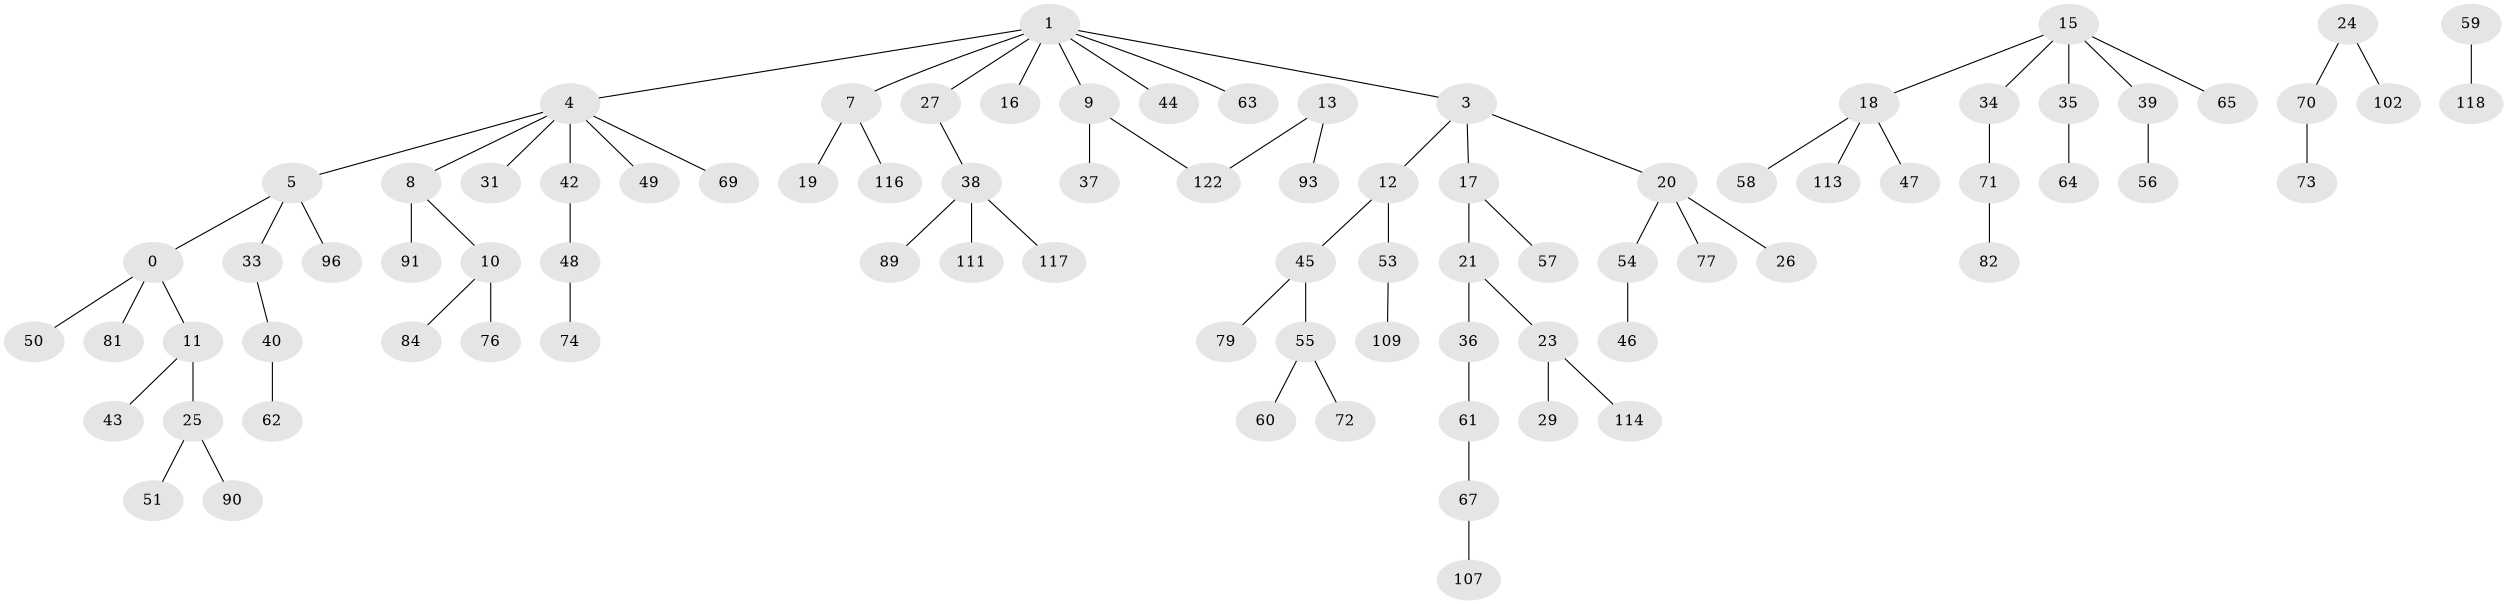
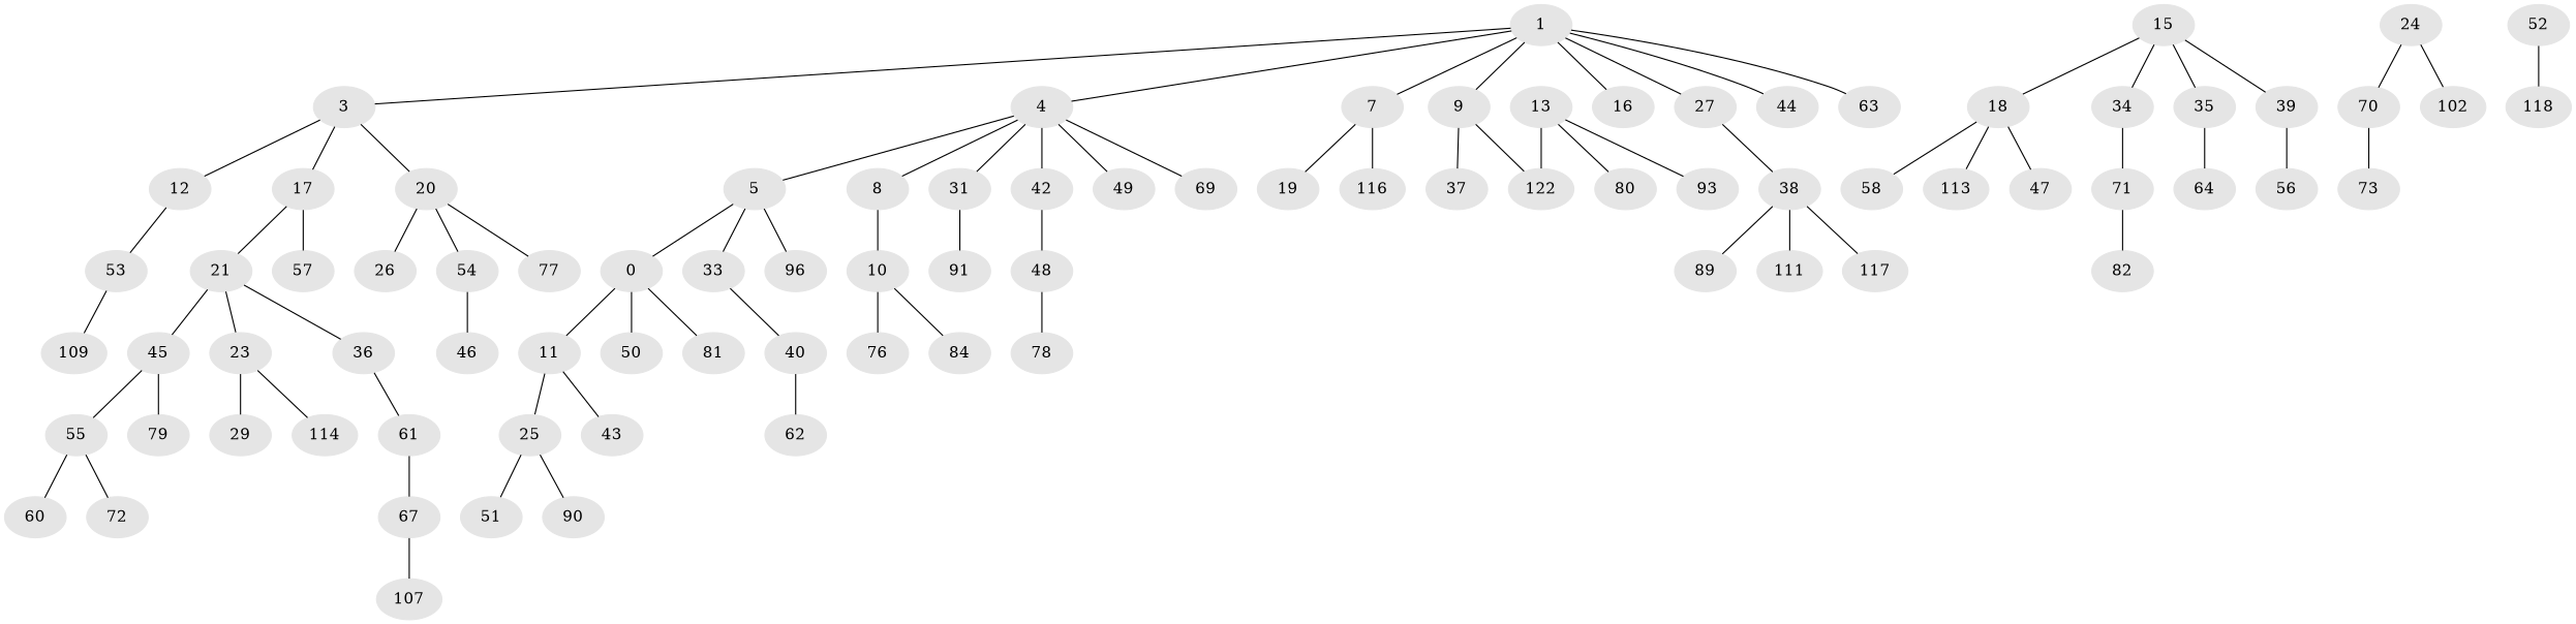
  graph {
    node [color=gray90 style=filled]
    1 [super="+2"]
    3
    4 [super="+92"]
    7
    9 [super="+22"]
    16 [super="+32+104+120"]
    27 [super="+52"]
    44
    63 [super="+86"]
    12 [super="+88+101+14"]
    17
    20
    5
    8
    31 [super="+121"]
    42 [super="+87"]
    49 [super="+83"]
    69
    19
    116
    37 [super="+119+126"]
    122
    15
    18
    34
    35
    39 [super="+100"]
-   65
    38
    45
    53
    21
    57
    26
    54
    77 [super="+108"]
    n37 [label=0]
    33 [super="+68+41"]
    96
    10
    91 [super="+98"]
    48 [super="+66"]
    11
    50
    81 [super="+110"]
    24 [super="+30"]
    70
    102
    40
    25
    43
    76 [super="+103"]
    84 [super="+94"]
    13 [super="+74+85+105"]
+   80
    93
    51
    90
    55 [super="+123"]
    79
    109
-   59
+   59 [label=52]
    118
    58
    113
    47
    71
    64
    56
    23
    36
    46
    29
    114 [super="+125"]
    61
    73 [super="+75"]
    89
    111
    117
-   78 [super="+97" label=74]
+   78 [super="+97"]
    62 [super="+115"]
    82
    67
    60
    72
    107
    1 -- 3
    1 -- 4
    1 -- 7
    1 -- 9
    1 -- 16
    1 -- 27
    1 -- 44
    1 -- 63
    3 -- 12
    3 -- 17
    3 -- 20
    4 -- 5
    4 -- 8
    4 -- 31
    4 -- 42
    4 -- 49
    4 -- 69
    7 -- 19
    7 -- 116
    9 -- 37
    9 -- 122
    27 -- 38
-   12 -- 45
+   21 -- 45
    12 -- 53
    17 -- 21
    17 -- 57
    20 -- 26
    20 -- 54
    20 -- 77
    5 -- n37
    5 -- 33
    5 -- 96
    8 -- 10
-   8 -- 91
+   31 -- 91
    42 -- 48
    15 -- 18
    15 -- 34
    15 -- 35
    15 -- 39
-   15 -- 65
    18 -- 58
    18 -- 113
    18 -- 47
    34 -- 71
    35 -- 64
    39 -- 56
    38 -- 89
    38 -- 111
    38 -- 117
    45 -- 55
    45 -- 79
    53 -- 109
    21 -- 23
    21 -- 36
    54 -- 46
    n37 -- 11
    n37 -- 50
    n37 -- 81
    33 -- 40
    10 -- 76
    10 -- 84
    48 -- 78
    11 -- 25
    11 -- 43
    24 -- 70
    24 -- 102
    70 -- 73
    40 -- 62
    25 -- 51
    25 -- 90
    13 -- 122
+   13 -- 80
    13 -- 93
    55 -- 60
    55 -- 72
    59 -- 118
    71 -- 82
    23 -- 29
    23 -- 114
    36 -- 61
    61 -- 67
    67 -- 107
  }
